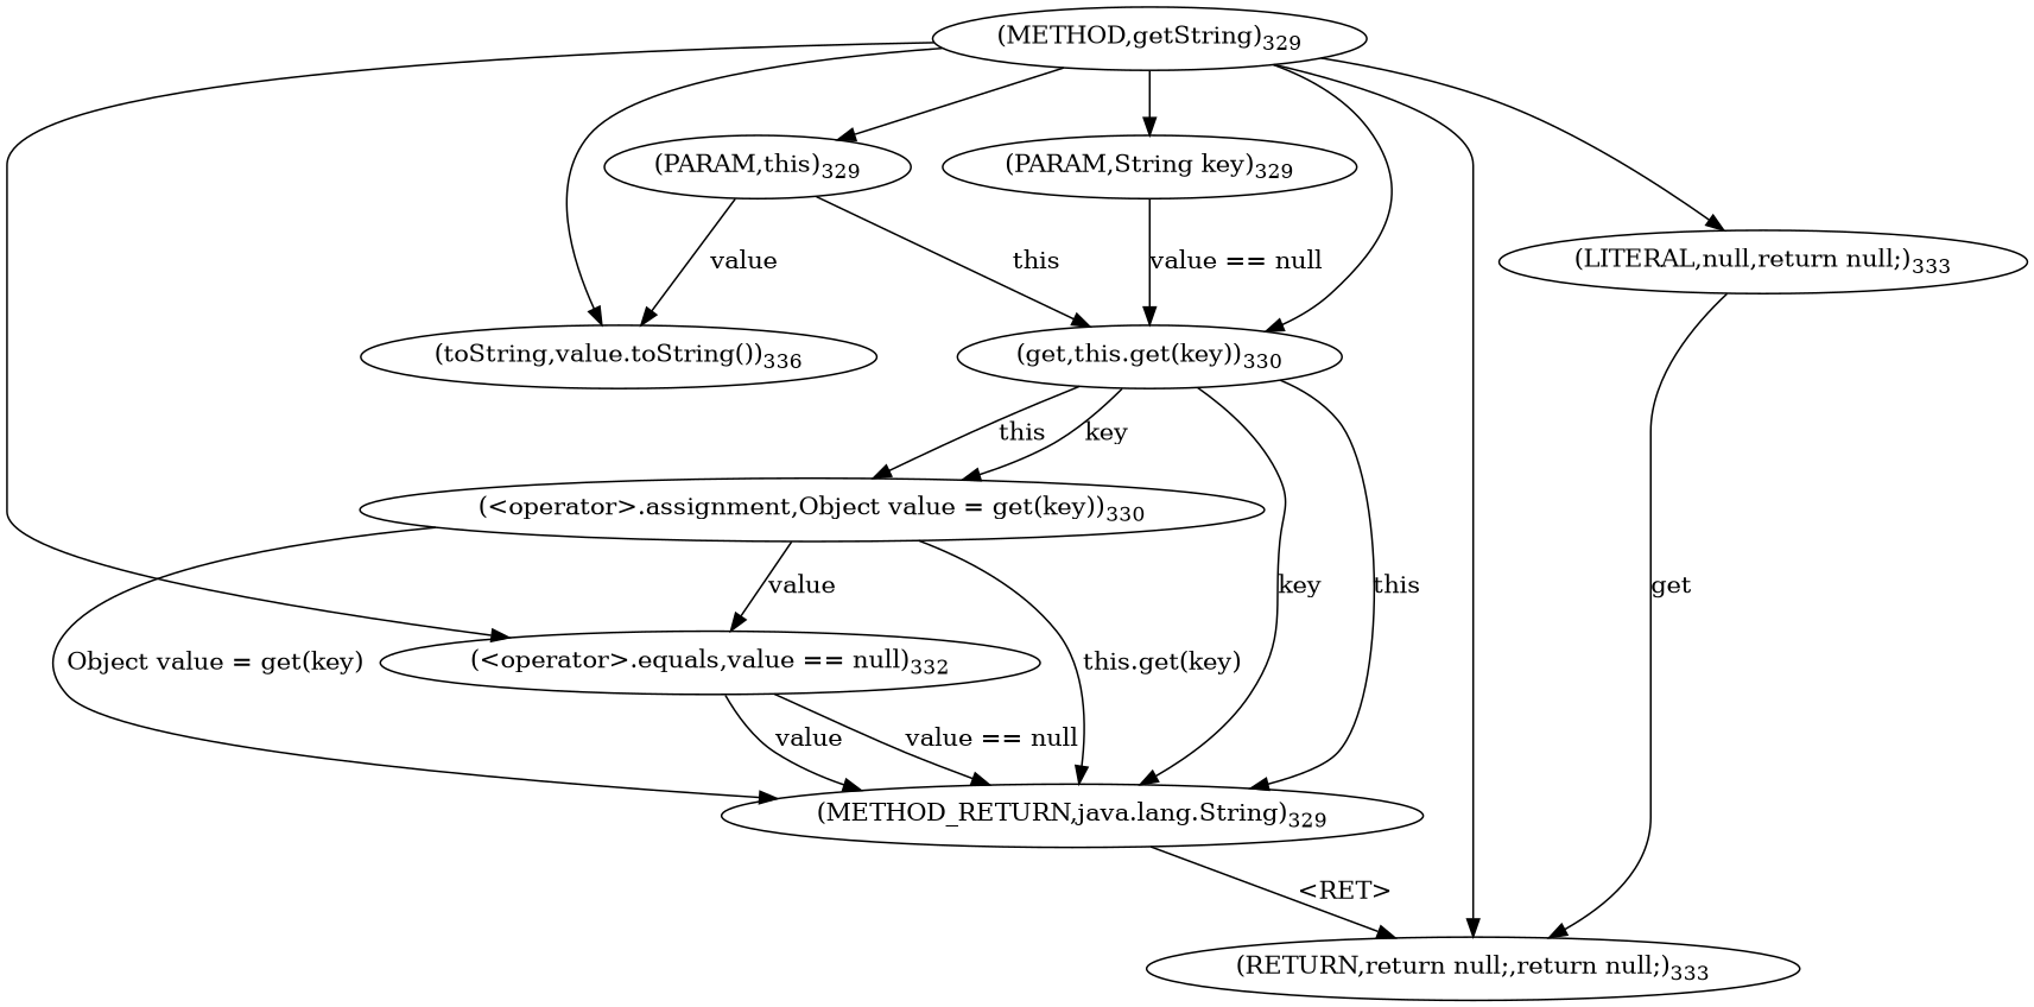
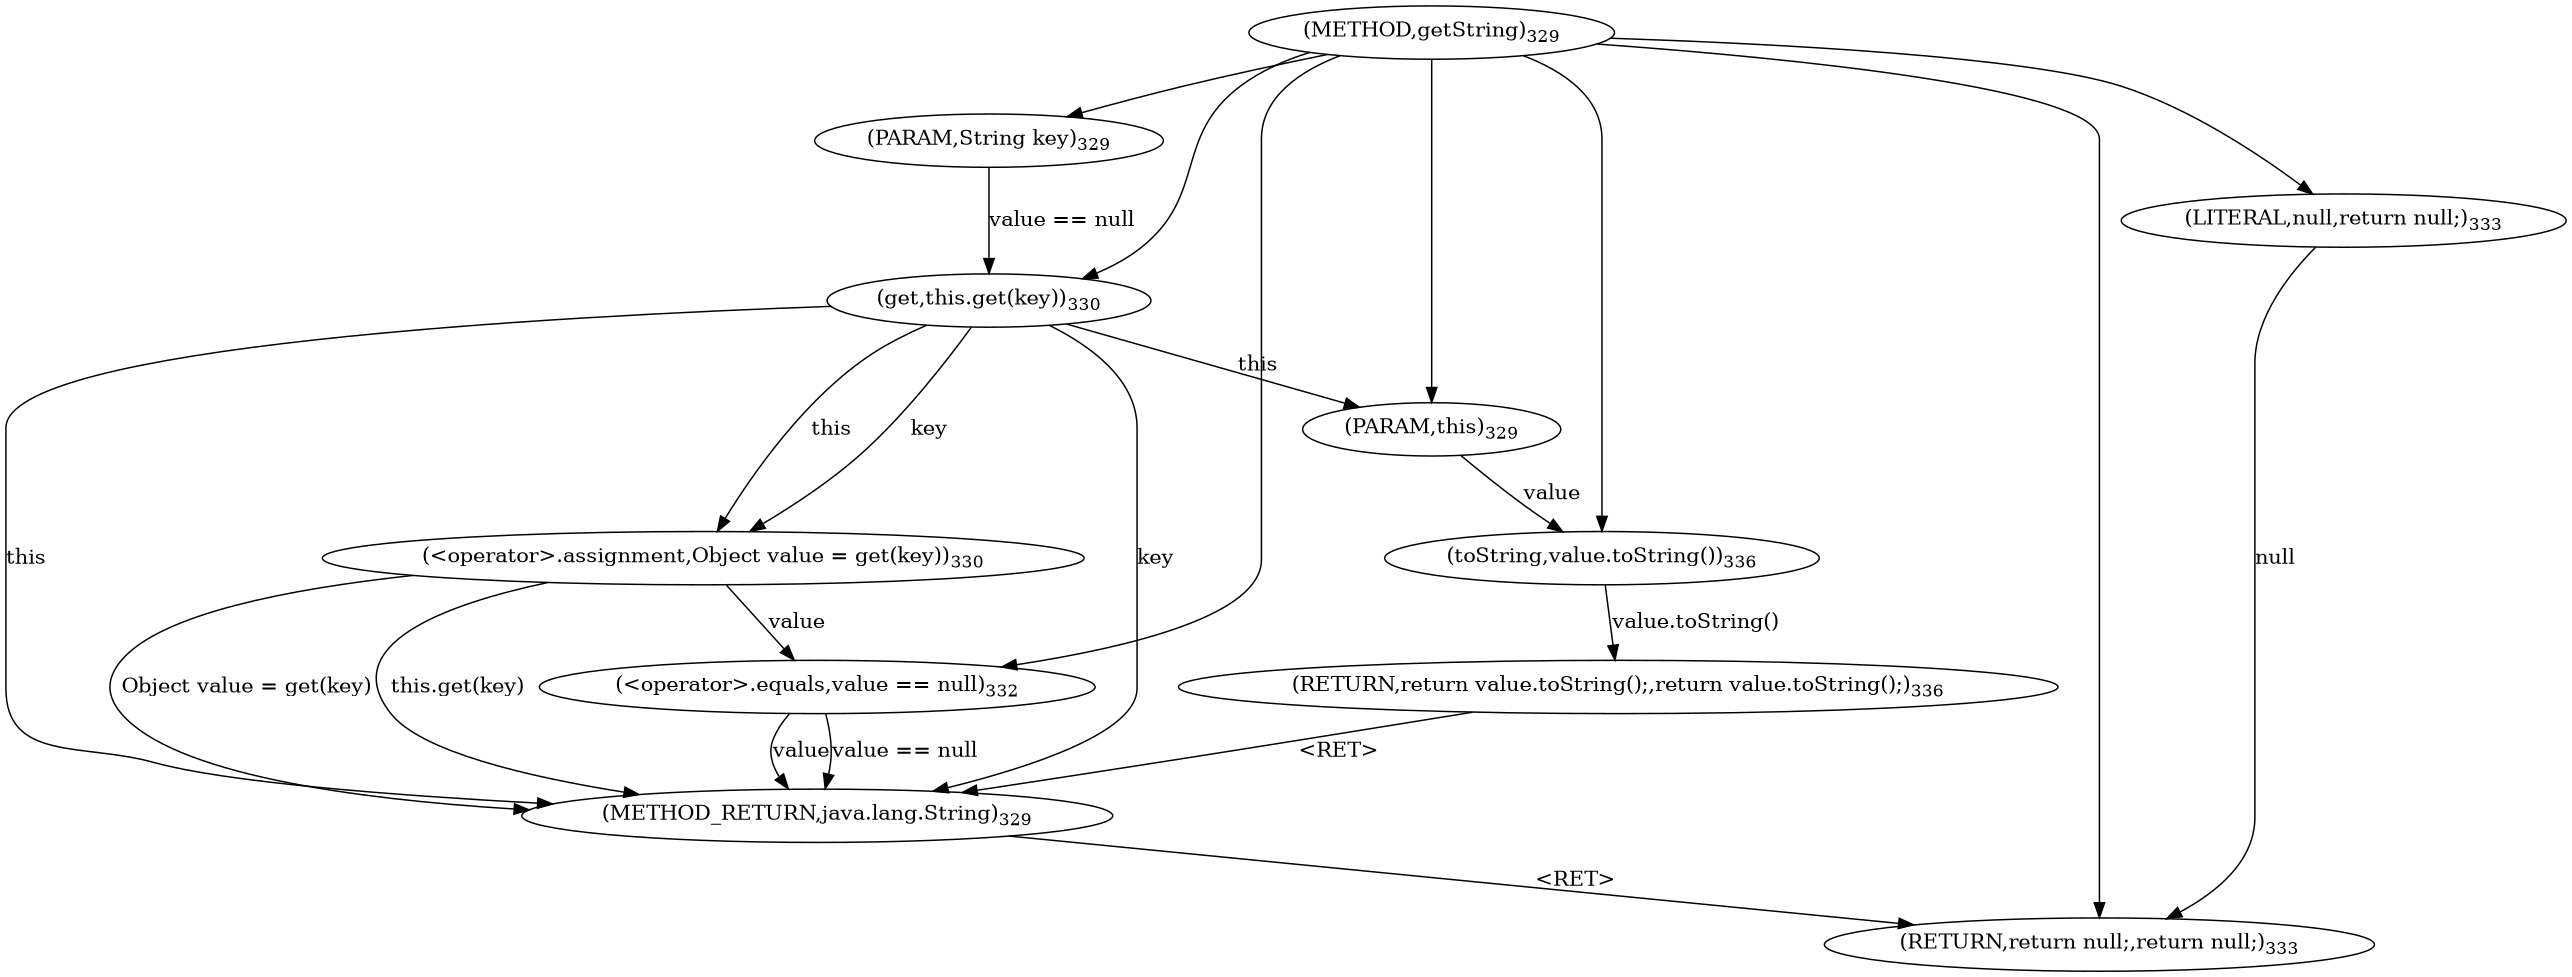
  digraph {
    n1 [label=<(METHOD,getString)<SUB>329</SUB>>]
    n2 [label=<(PARAM,this)<SUB>329</SUB>>]
    n3 [label=<(PARAM,String key)<SUB>329</SUB>>]
    n4 [label=<(&lt;operator&gt;.equals,value == null)<SUB>332</SUB>>]
    n5 [label=<(toString,value.toString())<SUB>336</SUB>>]
    n6 [label=<(get,this.get(key))<SUB>330</SUB>>]
    n7 [label=<(RETURN,return null;,return null;)<SUB>333</SUB>>]
    n8 [label=<(LITERAL,null,return null;)<SUB>333</SUB>>]
    n9 [label=<(METHOD_RETURN,java.lang.String)<SUB>329</SUB>>]
+   n10 [label=<(RETURN,return value.toString();,return value.toString();)<SUB>336</SUB>>]
    n11 [label=<(&lt;operator&gt;.assignment,Object value = get(key))<SUB>330</SUB>>]
    n1 -> n2
    n1 -> n3
    n1 -> n4
    n1 -> n5
    n1 -> n6
    n1 -> n7
    n1 -> n8
    n2 -> n5 [label=value]
-   n2 -> n6 [label=this]
+   n6 -> n2 [label=this]
    n3 -> n6 [label="value == null"]
    n4 -> n9 [label=value]
    n4 -> n9 [label="value == null"]
+   n5 -> n10 [label="value.toString()"]
    n6 -> n9 [label=this]
    n6 -> n9 [label=key]
    n6 -> n11 [label=this]
    n6 -> n11 [label=key]
-   n8 -> n7 [label=get]
+   n8 -> n7 [label=null]
    n9 -> n7 [label="&lt;RET&gt;"]
+   n10 -> n9 [label="&lt;RET&gt;"]
    n11 -> n4 [label=value]
    n11 -> n9 [label="this.get(key)"]
    n11 -> n9 [label="Object value = get(key)"]
  }
